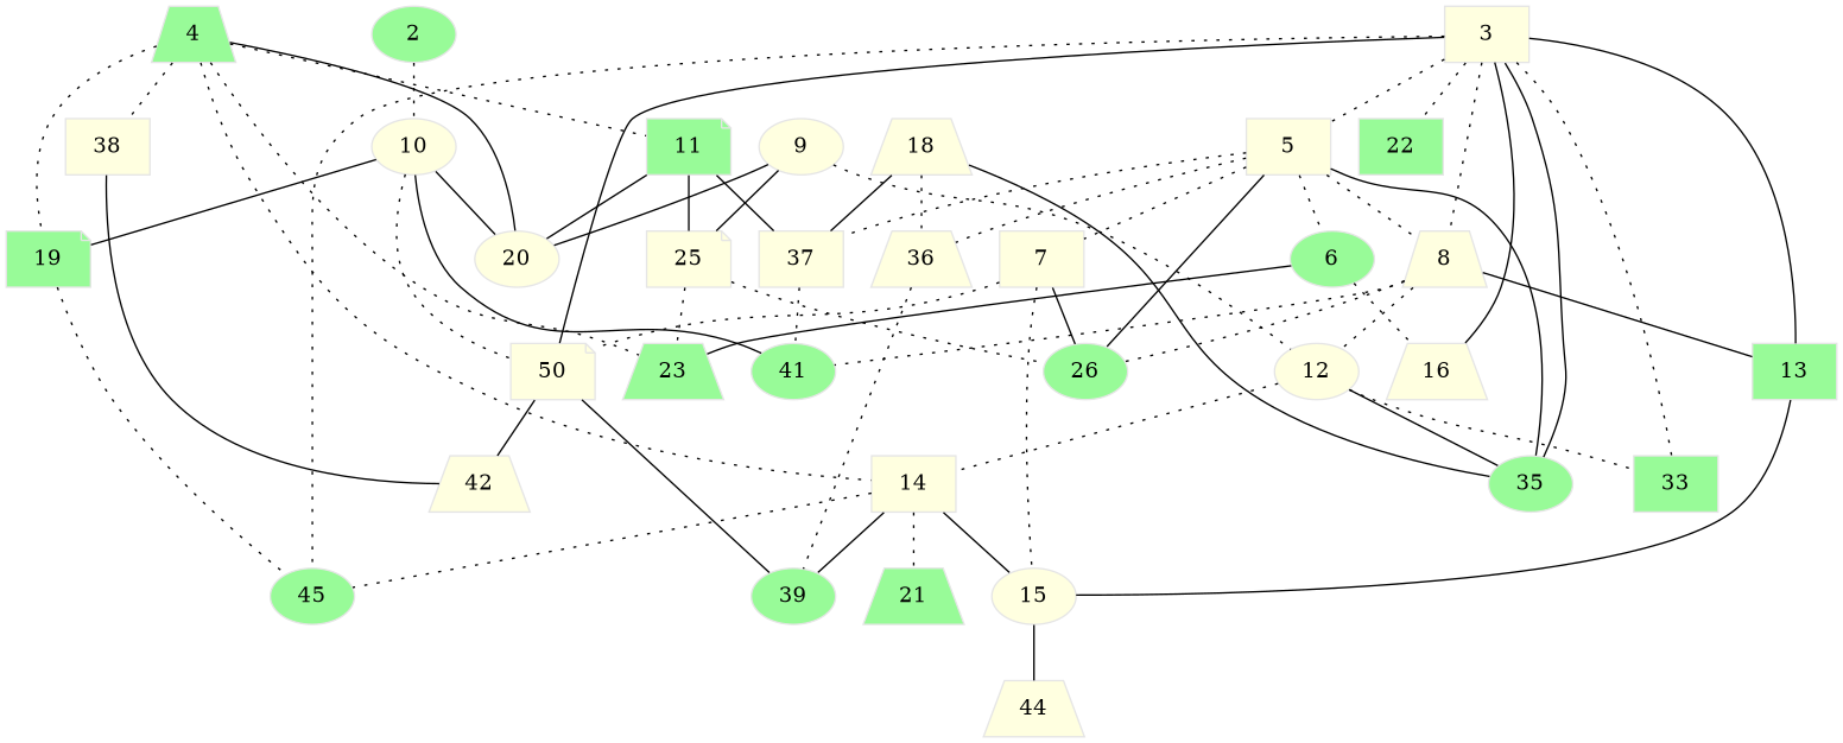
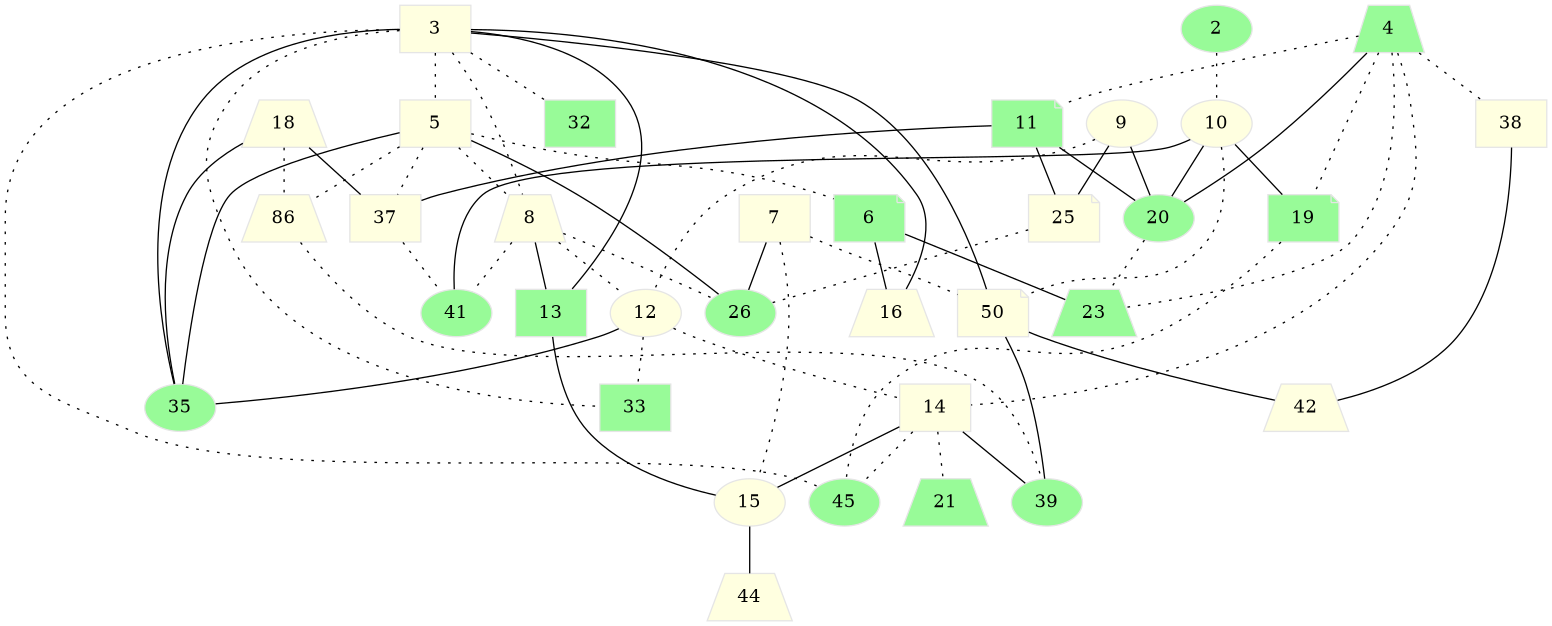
  graph {
    node [color=gray90 fillcolor=lightyellow shape=ellipse style=filled]
    edge [style=dotted weight=1.0]
    2 [fillcolor=palegreen]
    10
    n3 [label=50 shape=note]
    19 [fillcolor=palegreen shape=note]
-   20
+   20 [fillcolor=palegreen]
    41 [fillcolor=palegreen]
    3 [shape=box]
    5 [shape=box]
    8 [shape=trapezium]
    13 [fillcolor=palegreen shape=box]
    16 [shape=trapezium]
-   22 [fillcolor=palegreen shape=box]
+   22 [fillcolor=palegreen shape=box label=32]
    33 [fillcolor=palegreen shape=box]
    35 [fillcolor=palegreen]
    45 [fillcolor=palegreen]
-   6 [fillcolor=palegreen]
+   6 [fillcolor=palegreen shape=note]
    7 [shape=box]
    26 [fillcolor=palegreen]
-   36 [shape=trapezium]
+   36 [shape=trapezium label=86]
    37 [shape=box]
    12
    15
    39 [fillcolor=palegreen]
    42 [shape=trapezium]
    4 [fillcolor=palegreen shape=trapezium]
    11 [fillcolor=palegreen shape=note]
    14 [shape=box]
    23 [fillcolor=palegreen shape=trapezium]
    38 [shape=box]
    25 [shape=note]
    21 [fillcolor=palegreen shape=trapezium]
    44 [shape=trapezium]
    9
    18 [shape=trapezium]
    2 -- 10
    10 -- n3
    10 -- 19 [style=solid]
    10 -- 20 [style=solid]
    10 -- 41 [style=solid]
    n3 -- 39 [style=solid]
    n3 -- 42 [style=solid]
    19 -- 45
-   25 -- 23
+   20 -- 23
    3 -- n3 [style=solid]
    3 -- 5 [weight=3.0]
    3 -- 8 [weight=2.0]
    3 -- 13 [style=solid]
    3 -- 16 [style=solid]
    3 -- 22
    3 -- 33
    3 -- 35 [style=solid weight=2.0]
    3 -- 45
    5 -- 8 [weight=2.0]
    5 -- 35 [style=solid weight=2.0]
    5 -- 6
-   5 -- 7 [weight=2.0]
    5 -- 26 [style=solid weight=2.0]
    5 -- 36
    5 -- 37
    8 -- 41
    8 -- 13 [style=solid]
    8 -- 26
    8 -- 12
    13 -- 15 [style=solid]
-   6 -- 16
+   6 -- 16 [style=solid]
    6 -- 23 [style=solid]
    7 -- n3
    7 -- 26 [style=solid weight=2.0]
    7 -- 15
    36 -- 39
    37 -- 41
    12 -- 33
    12 -- 35 [style=solid]
    12 -- 14
    15 -- 44 [style=solid]
    4 -- 19
    4 -- 20 [style=solid]
    4 -- 11
    4 -- 14 [weight=2.0]
    4 -- 23
    4 -- 38
    11 -- 20 [style=solid]
    11 -- 37 [style=solid]
    11 -- 25 [style=solid]
    14 -- 45
    14 -- 15 [style=solid]
    14 -- 39 [style=solid]
    14 -- 21
    38 -- 42 [style=solid]
    25 -- 26
    9 -- 20 [style=solid]
    9 -- 12
    9 -- 25 [style=solid]
    18 -- 35 [style=solid]
    18 -- 36
    18 -- 37 [style=solid]
  }
